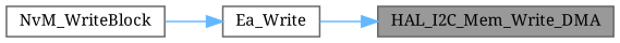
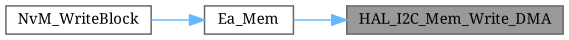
  digraph {
    fontname="Noto Serif"
    rankdir=RL
    node [color=grey40 fillcolor=white fontname="Noto Serif" fontsize=10 shape=box style=filled]
    edge [color=steelblue1 dir=back fontname="Noto Serif" fontsize=10 labelfontname=Helvetica labelfontsize=10 style=solid]
    n1 [color=gray40 fillcolor=grey60 fontcolor=black height=0.2 label=HAL_I2C_Mem_Write_DMA width=0.4]
-   n2 [height=0.2 label=Ea_Write width=0.4]
+   n2 [height=0.2 label=Ea_Mem width=0.4]
    n3 [height=0.2 label=NvM_WriteBlock width=0.4]
    n1 -> n2
    n2 -> n3
  }
